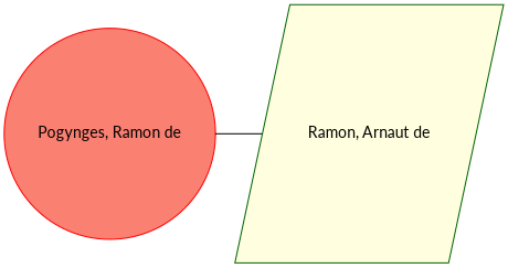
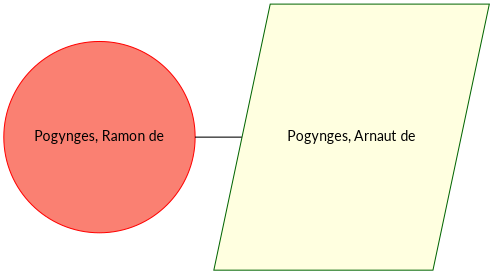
  digraph {
    fontname=Lato
    node [regular=1 style=filled fontname=Lato]
    n1 [color=red label="Pogynges, Ramon de" shape=circle fillcolor=salmon]
-   n2 [color=darkgreen label="Ramon, Arnaut de" shape=parallelogram fillcolor=lightyellow]
+   n2 [color=darkgreen label="Pogynges, Arnaut de" shape=parallelogram fillcolor=lightyellow]
    subgraph sub_1 {
      rank=same
      n1
      n2
    }
    n1 -> n2 [dir=none fontname=Lato]
  }
